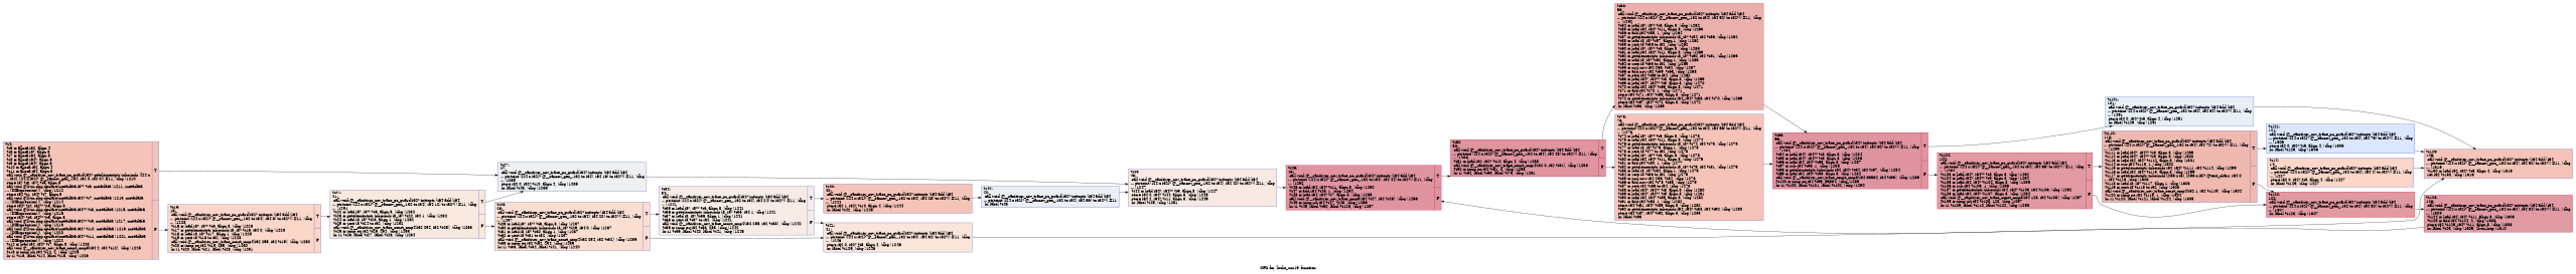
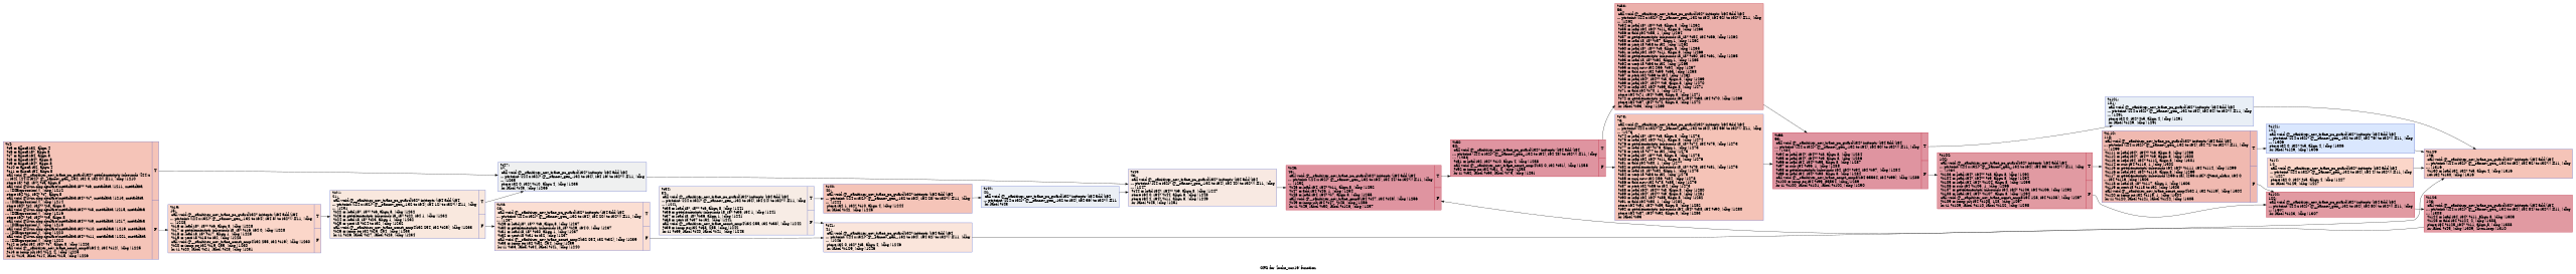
  digraph {
    label="CFG for 'looks_ucs16' function"
    rankdir=LR
    node [color="#3d50c3ff" fillcolor="#e97a5f70" shape=record style=filled]
    n1 [label="{%4:\l  %5 = alloca i32, align 4\l  %6 = alloca i8*, align 8\l  %7 = alloca i64, align 8\l  %8 = alloca i64*, align 8\l  %9 = alloca i64*, align 8\l  %10 = alloca i32, align 4\l  %11 = alloca i64, align 8\l  call void @__sanitizer_cov_trace_pc_guard(i32* getelementptr inbounds ([24 x\l... i32], [24 x i32]* @__sancov_gen_.132, i32 0, i32 0)) #11, !dbg !1210\l  store i8* %0, i8** %6, align 8\l  call void @llvm.dbg.declare(metadata i8** %6, metadata !1211, metadata\l... !DIExpression()), !dbg !1212\l  store i64 %1, i64* %7, align 8\l  call void @llvm.dbg.declare(metadata i64* %7, metadata !1213, metadata\l... !DIExpression()), !dbg !1214\l  store i64* %2, i64** %8, align 8\l  call void @llvm.dbg.declare(metadata i64** %8, metadata !1215, metadata\l... !DIExpression()), !dbg !1216\l  store i64* %3, i64** %9, align 8\l  call void @llvm.dbg.declare(metadata i64** %9, metadata !1217, metadata\l... !DIExpression()), !dbg !1218\l  call void @llvm.dbg.declare(metadata i32* %10, metadata !1219, metadata\l... !DIExpression()), !dbg !1220\l  call void @llvm.dbg.declare(metadata i64* %11, metadata !1221, metadata\l... !DIExpression()), !dbg !1222\l  %12 = load i64, i64* %7, align 8, !dbg !1223\l  call void @__sanitizer_cov_trace_const_cmp8(i64 2, i64 %12), !dbg !1225\l  %13 = icmp ult i64 %12, 2, !dbg !1225\l  br i1 %13, label %14, label %15, !dbg !1226\l|{<s0>T|<s1>F}}"]
    n2 [fillcolor="#f6a38570" label="{%15:\l15:                                               \l  call void @__sanitizer_cov_trace_pc_guard(i32* inttoptr (i64 add (i64\l... ptrtoint ([24 x i32]* @__sancov_gen_.132 to i64), i64 8) to i32*)) #11, !dbg\l... !1228\l  %16 = load i8*, i8** %6, align 8, !dbg !1228\l  %17 = getelementptr inbounds i8, i8* %16, i64 0, !dbg !1228\l  %18 = load i8, i8* %17, align 1, !dbg !1228\l  %19 = zext i8 %18 to i32, !dbg !1228\l  call void @__sanitizer_cov_trace_const_cmp4(i32 255, i32 %19), !dbg !1230\l  %20 = icmp eq i32 %19, 255, !dbg !1230\l  br i1 %20, label %21, label %28, !dbg !1231\l|{<s0>T|<s1>F}}"]
    n3 [fillcolor="#dbdcde70" label="{%27:\l27:                                               \l  call void @__sanitizer_cov_trace_pc_guard(i32* inttoptr (i64 add (i64\l... ptrtoint ([24 x i32]* @__sancov_gen_.132 to i64), i64 16) to i32*)) #11, !dbg\l... !1235\l  store i32 0, i32* %10, align 4, !dbg !1235\l  br label %43, !dbg !1236\l}"]
    n4 [fillcolor="#f6a38570" label="{%14:\l14:                                               \l  call void @__sanitizer_cov_trace_pc_guard(i32* inttoptr (i64 add (i64\l... ptrtoint ([24 x i32]* @__sancov_gen_.132 to i64), i64 4) to i32*)) #11, !dbg\l... !1227\l  store i32 0, i32* %5, align 4, !dbg !1227\l  br label %129, !dbg !1227\l}"]
    n5 [label="{%129:\l129:                                              \l  call void @__sanitizer_cov_trace_pc_guard(i32* inttoptr (i64 add (i64\l... ptrtoint ([24 x i32]* @__sancov_gen_.132 to i64), i64 92) to i32*)) #11, !dbg\l... !1316\l  %130 = load i32, i32* %5, align 4, !dbg !1316\l  ret i32 %130, !dbg !1316\l}"]
    n6 [fillcolor="#f2cab570" label="{%21:\l21:                                               \l  call void @__sanitizer_cov_trace_pc_guard(i32* inttoptr (i64 add (i64\l... ptrtoint ([24 x i32]* @__sancov_gen_.132 to i64), i64 12) to i32*)) #11, !dbg\l... !1231\l  %22 = load i8*, i8** %6, align 8, !dbg !1232\l  %23 = getelementptr inbounds i8, i8* %22, i64 1, !dbg !1232\l  %24 = load i8, i8* %23, align 1, !dbg !1232\l  %25 = zext i8 %24 to i32, !dbg !1232\l  call void @__sanitizer_cov_trace_const_cmp4(i32 254, i32 %25), !dbg !1233\l  %26 = icmp eq i32 %25, 254, !dbg !1233\l  br i1 %26, label %27, label %28, !dbg !1234\l|{<s0>T|<s1>F}}"]
    n7 [fillcolor="#f7b59970" label="{%28:\l28:                                               \l  call void @__sanitizer_cov_trace_pc_guard(i32* inttoptr (i64 add (i64\l... ptrtoint ([24 x i32]* @__sancov_gen_.132 to i64), i64 20) to i32*)) #11, !dbg\l... !1237\l  %29 = load i8*, i8** %6, align 8, !dbg !1237\l  %30 = getelementptr inbounds i8, i8* %29, i64 0, !dbg !1237\l  %31 = load i8, i8* %30, align 1, !dbg !1237\l  %32 = zext i8 %31 to i32, !dbg !1237\l  call void @__sanitizer_cov_trace_const_cmp4(i32 254, i32 %32), !dbg !1239\l  %33 = icmp eq i32 %32, 254, !dbg !1239\l  br i1 %33, label %34, label %41, !dbg !1240\l|{<s0>T|<s1>F}}"]
    n8 [fillcolor="#ecd3c570" label="{%34:\l34:                                               \l  call void @__sanitizer_cov_trace_pc_guard(i32* inttoptr (i64 add (i64\l... ptrtoint ([24 x i32]* @__sancov_gen_.132 to i64), i64 24) to i32*)) #11, !dbg\l... !1241\l  %35 = load i8*, i8** %6, align 8, !dbg !1241\l  %36 = getelementptr inbounds i8, i8* %35, i64 1, !dbg !1241\l  %37 = load i8, i8* %36, align 1, !dbg !1241\l  %38 = zext i8 %37 to i32, !dbg !1241\l  call void @__sanitizer_cov_trace_const_cmp4(i32 255, i32 %38), !dbg !1242\l  %39 = icmp eq i32 %38, 255, !dbg !1242\l  br i1 %39, label %40, label %41, !dbg !1243\l|{<s0>T|<s1>F}}"]
    n9 [fillcolor="#f4c5ad70" label="{%41:\l41:                                               \l  call void @__sanitizer_cov_trace_pc_guard(i32* inttoptr (i64 add (i64\l... ptrtoint ([24 x i32]* @__sancov_gen_.132 to i64), i64 32) to i32*)) #11, !dbg\l... !1246\l  store i32 0, i32* %5, align 4, !dbg !1246\l  br label %129, !dbg !1246\l}"]
    n10 [fillcolor="#efcebd70" label="{%43:\l43:                                               \l  call void @__sanitizer_cov_trace_pc_guard(i32* inttoptr (i64 add (i64\l... ptrtoint ([24 x i32]* @__sancov_gen_.132 to i64), i64 40) to i32*)) #11, !dbg\l... !1247\l  %44 = load i64*, i64** %9, align 8, !dbg !1247\l  store i64 0, i64* %44, align 8, !dbg !1248\l  store i64 2, i64* %11, align 8, !dbg !1249\l  br label %45, !dbg !1251\l}"]
    n11 [label="{%40:\l40:                                               \l  call void @__sanitizer_cov_trace_pc_guard(i32* inttoptr (i64 add (i64\l... ptrtoint ([24 x i32]* @__sancov_gen_.132 to i64), i64 28) to i32*)) #11, !dbg\l... !1244\l  store i32 1, i32* %10, align 4, !dbg !1244\l  br label %42, !dbg !1245\l}"]
    n12 [color="#b70d28ff" fillcolor="#b70d2870" label="{%45:\l45:                                               \l  call void @__sanitizer_cov_trace_pc_guard(i32* inttoptr (i64 add (i64\l... ptrtoint ([24 x i32]* @__sancov_gen_.132 to i64), i64 44) to i32*)) #11, !dbg\l... !1252\l  %46 = load i64, i64* %11, align 8, !dbg !1252\l  %47 = add i64 %46, 1, !dbg !1254\l  %48 = load i64, i64* %7, align 8, !dbg !1255\l  call void @__sanitizer_cov_trace_cmp8(i64 %47, i64 %48), !dbg !1256\l  %49 = icmp ult i64 %47, %48, !dbg !1256\l  br i1 %49, label %50, label %126, !dbg !1257\l|{<s0>T|<s1>F}}"]
    n13 [color="#b70d28ff" fillcolor="#b70d2870" label="{%50:\l50:                                               \l  call void @__sanitizer_cov_trace_pc_guard(i32* inttoptr (i64 add (i64\l... ptrtoint ([24 x i32]* @__sancov_gen_.132 to i64), i64 48) to i32*)) #11, !dbg\l... !1258\l  %51 = load i32, i32* %10, align 4, !dbg !1258\l  call void @__sanitizer_cov_trace_const_cmp4(i32 0, i32 %51), !dbg !1258\l  %52 = icmp ne i32 %51, 0, !dbg !1258\l  br i1 %52, label %53, label %73, !dbg !1261\l|{<s0>T|<s1>F}}"]
    n14 [fillcolor="#d1dae970" label="{%42:\l42:                                               \l  call void @__sanitizer_cov_trace_pc_guard(i32* inttoptr (i64 add (i64\l... ptrtoint ([24 x i32]* @__sancov_gen_.132 to i64), i64 36) to i32*)) #11\l  br label %43\l}"]
    n15 [color="#b70d28ff" fillcolor="#d24b4070" label="{%53:\l53:                                               \l  call void @__sanitizer_cov_trace_pc_guard(i32* inttoptr (i64 add (i64\l... ptrtoint ([24 x i32]* @__sancov_gen_.132 to i64), i64 52) to i32*)) #11, !dbg\l... !1262\l  %54 = load i8*, i8** %6, align 8, !dbg !1262\l  %55 = load i64, i64* %11, align 8, !dbg !1263\l  %56 = add i64 %55, 1, !dbg !1264\l  %57 = getelementptr inbounds i8, i8* %54, i64 %56, !dbg !1262\l  %58 = load i8, i8* %57, align 1, !dbg !1262\l  %59 = zext i8 %58 to i32, !dbg !1262\l  %60 = load i8*, i8** %6, align 8, !dbg !1265\l  %61 = load i64, i64* %11, align 8, !dbg !1266\l  %62 = getelementptr inbounds i8, i8* %60, i64 %61, !dbg !1265\l  %63 = load i8, i8* %62, align 1, !dbg !1265\l  %64 = zext i8 %63 to i32, !dbg !1265\l  %65 = mul nsw i32 256, %64, !dbg !1267\l  %66 = add nsw i32 %59, %65, !dbg !1268\l  %67 = sext i32 %66 to i64, !dbg !1262\l  %68 = load i64*, i64** %8, align 8, !dbg !1269\l  %69 = load i64*, i64** %9, align 8, !dbg !1270\l  %70 = load i64, i64* %69, align 8, !dbg !1271\l  %71 = add i64 %70, 1, !dbg !1271\l  store i64 %71, i64* %69, align 8, !dbg !1271\l  %72 = getelementptr inbounds i64, i64* %68, i64 %70, !dbg !1269\l  store i64 %67, i64* %72, align 8, !dbg !1272\l  br label %93, !dbg !1269\l}"]
    n16 [fillcolor="#e8765c70" label="{%73:\l73:                                               \l  call void @__sanitizer_cov_trace_pc_guard(i32* inttoptr (i64 add (i64\l... ptrtoint ([24 x i32]* @__sancov_gen_.132 to i64), i64 56) to i32*)) #11, !dbg\l... !1273\l  %74 = load i8*, i8** %6, align 8, !dbg !1273\l  %75 = load i64, i64* %11, align 8, !dbg !1274\l  %76 = getelementptr inbounds i8, i8* %74, i64 %75, !dbg !1273\l  %77 = load i8, i8* %76, align 1, !dbg !1273\l  %78 = zext i8 %77 to i32, !dbg !1273\l  %79 = load i8*, i8** %6, align 8, !dbg !1275\l  %80 = load i64, i64* %11, align 8, !dbg !1276\l  %81 = add i64 %80, 1, !dbg !1277\l  %82 = getelementptr inbounds i8, i8* %79, i64 %81, !dbg !1275\l  %83 = load i8, i8* %82, align 1, !dbg !1275\l  %84 = zext i8 %83 to i32, !dbg !1275\l  %85 = mul nsw i32 256, %84, !dbg !1278\l  %86 = add nsw i32 %78, %85, !dbg !1279\l  %87 = sext i32 %86 to i64, !dbg !1273\l  %88 = load i64*, i64** %8, align 8, !dbg !1280\l  %89 = load i64*, i64** %9, align 8, !dbg !1281\l  %90 = load i64, i64* %89, align 8, !dbg !1282\l  %91 = add i64 %90, 1, !dbg !1282\l  store i64 %91, i64* %89, align 8, !dbg !1282\l  %92 = getelementptr inbounds i64, i64* %88, i64 %90, !dbg !1280\l  store i64 %87, i64* %92, align 8, !dbg !1283\l  br label %93\l}"]
    n17 [color="#b70d28ff" fillcolor="#b70d2870" label="{%93:\l93:                                               \l  call void @__sanitizer_cov_trace_pc_guard(i32* inttoptr (i64 add (i64\l... ptrtoint ([24 x i32]* @__sancov_gen_.132 to i64), i64 60) to i32*)) #11, !dbg\l... !1284\l  %94 = load i64*, i64** %8, align 8, !dbg !1284\l  %95 = load i64*, i64** %9, align 8, !dbg !1286\l  %96 = load i64, i64* %95, align 8, !dbg !1287\l  %97 = sub i64 %96, 1, !dbg !1288\l  %98 = getelementptr inbounds i64, i64* %94, i64 %97, !dbg !1284\l  %99 = load i64, i64* %98, align 8, !dbg !1284\l  call void @__sanitizer_cov_trace_const_cmp8(i64 65534, i64 %99), !dbg !1289\l  %100 = icmp eq i64 %99, 65534, !dbg !1289\l  br i1 %100, label %101, label %102, !dbg !1290\l|{<s0>T|<s1>F}}"]
    n18 [fillcolor="#cedaeb70" label="{%101:\l101:                                              \l  call void @__sanitizer_cov_trace_pc_guard(i32* inttoptr (i64 add (i64\l... ptrtoint ([24 x i32]* @__sancov_gen_.132 to i64), i64 64) to i32*)) #11, !dbg\l... !1291\l  store i32 0, i32* %5, align 4, !dbg !1291\l  br label %129, !dbg !1291\l}"]
    n19 [color="#b70d28ff" fillcolor="#bb1b2c70" label="{%102:\l102:                                              \l  call void @__sanitizer_cov_trace_pc_guard(i32* inttoptr (i64 add (i64\l... ptrtoint ([24 x i32]* @__sancov_gen_.132 to i64), i64 68) to i32*)) #11, !dbg\l... !1292\l  %103 = load i64*, i64** %8, align 8, !dbg !1292\l  %104 = load i64*, i64** %9, align 8, !dbg !1294\l  %105 = load i64, i64* %104, align 8, !dbg !1295\l  %106 = sub i64 %105, 1, !dbg !1296\l  %107 = getelementptr inbounds i64, i64* %103, i64 %106, !dbg !1292\l  %108 = load i64, i64* %107, align 8, !dbg !1292\l  call void @__sanitizer_cov_trace_const_cmp8(i64 128, i64 %108), !dbg !1297\l  %109 = icmp ult i64 %108, 128, !dbg !1297\l  br i1 %109, label %110, label %122, !dbg !1298\l|{<s0>T|<s1>F}}"]
    n20 [fillcolor="#de614d70" label="{%110:\l110:                                              \l  call void @__sanitizer_cov_trace_pc_guard(i32* inttoptr (i64 add (i64\l... ptrtoint ([24 x i32]* @__sancov_gen_.132 to i64), i64 72) to i32*)) #11, !dbg\l... !1299\l  %111 = load i64*, i64** %8, align 8, !dbg !1299\l  %112 = load i64*, i64** %9, align 8, !dbg !1300\l  %113 = load i64, i64* %112, align 8, !dbg !1301\l  %114 = sub i64 %113, 1, !dbg !1302\l  %115 = getelementptr inbounds i64, i64* %111, i64 %114, !dbg !1299\l  %116 = load i64, i64* %115, align 8, !dbg !1299\l  %117 = getelementptr inbounds [256 x i8], [256 x i8]* @text_chars, i64 0,\l... i64 %116, !dbg !1303\l  %118 = load i8, i8* %117, align 1, !dbg !1303\l  %119 = sext i8 %118 to i32, !dbg !1303\l  call void @__sanitizer_cov_trace_const_cmp4(i32 1, i32 %119), !dbg !1304\l  %120 = icmp ne i32 %119, 1, !dbg !1304\l  br i1 %120, label %121, label %122, !dbg !1305\l|{<s0>T|<s1>F}}"]
    n21 [color="#b70d28ff" fillcolor="#bb1b2c70" label="{%122:\l122:                                              \l  call void @__sanitizer_cov_trace_pc_guard(i32* inttoptr (i64 add (i64\l... ptrtoint ([24 x i32]* @__sancov_gen_.132 to i64), i64 80) to i32*)) #11, !dbg\l... !1307\l  br label %123, !dbg !1307\l}"]
    n22 [fillcolor="#abc8fd70" label="{%121:\l121:                                              \l  call void @__sanitizer_cov_trace_pc_guard(i32* inttoptr (i64 add (i64\l... ptrtoint ([24 x i32]* @__sancov_gen_.132 to i64), i64 76) to i32*)) #11, !dbg\l... !1306\l  store i32 0, i32* %5, align 4, !dbg !1306\l  br label %129, !dbg !1306\l}"]
    n23 [color="#b70d28ff" fillcolor="#bb1b2c70" label="{%123:\l123:                                              \l  call void @__sanitizer_cov_trace_pc_guard(i32* inttoptr (i64 add (i64\l... ptrtoint ([24 x i32]* @__sancov_gen_.132 to i64), i64 84) to i32*)) #11, !dbg\l... !1308\l  %124 = load i64, i64* %11, align 8, !dbg !1308\l  %125 = add i64 %124, 2, !dbg !1308\l  store i64 %125, i64* %11, align 8, !dbg !1308\l  br label %45, !dbg !1309, !llvm.loop !1310\l}"]
    n1 -> n2 [tailport=s1]
    n1 -> n3 [tailport=s0]
    n2 -> n6 [tailport=s0]
    n3 -> n10
    n4 -> n5
    n6 -> n3 [tailport=s0]
    n6 -> n7 [tailport=s1]
-   n7 -> n8 [tailport=s0]
    n7 -> n9 [tailport=s1]
    n8 -> n9 [tailport=s1]
    n8 -> n11 [tailport=s0]
    n9 -> n5
    n10 -> n12
    n11 -> n14
    n12 -> n13 [tailport=s0]
    n13 -> n15 [tailport=s0]
    n13 -> n16 [tailport=s1]
    n14 -> n10
    n15 -> n17
    n16 -> n17
    n17 -> n18 [tailport=s0]
    n17 -> n19 [tailport=s1]
    n18 -> n5
    n19 -> n20 [tailport=s0]
    n19 -> n21 [tailport=s1]
    n20 -> n21 [tailport=s1]
    n20 -> n22 [tailport=s0]
    n21 -> n23
    n22 -> n5
    n23 -> n12
  }
